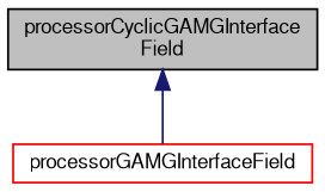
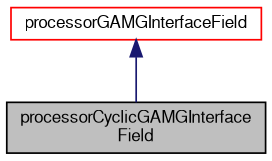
  digraph {
    node [fontname=FreeSans fontsize=10 shape=record]
    n1 [color=black fillcolor=grey75 fontcolor=black height=0.2 label="processorCyclicGAMGInterface\lField" style=filled width=0.4]
    n2 [color=red height=0.2 label=processorGAMGInterfaceField width=0.4]
-   n1 -> n2 [color=midnightblue dir=back fontname=FreeSans fontsize=10 labelfontname=FreeSans labelfontsize=10 style=solid]
+   n2 -> n1 [color=midnightblue dir=back fontname=FreeSans fontsize=10 labelfontname=FreeSans labelfontsize=10 style=solid]
  }
